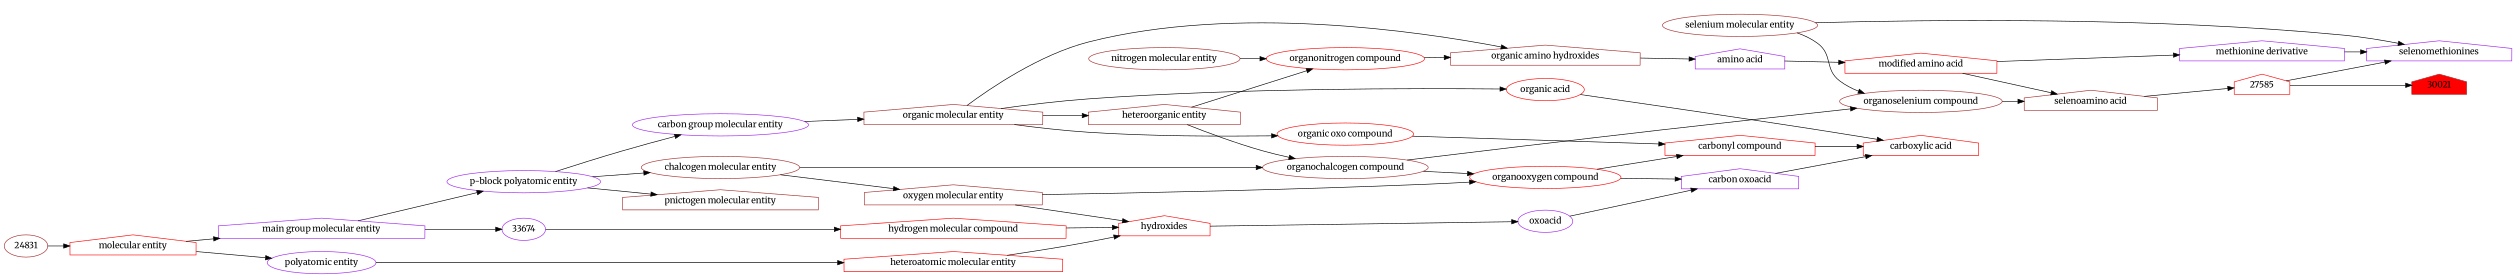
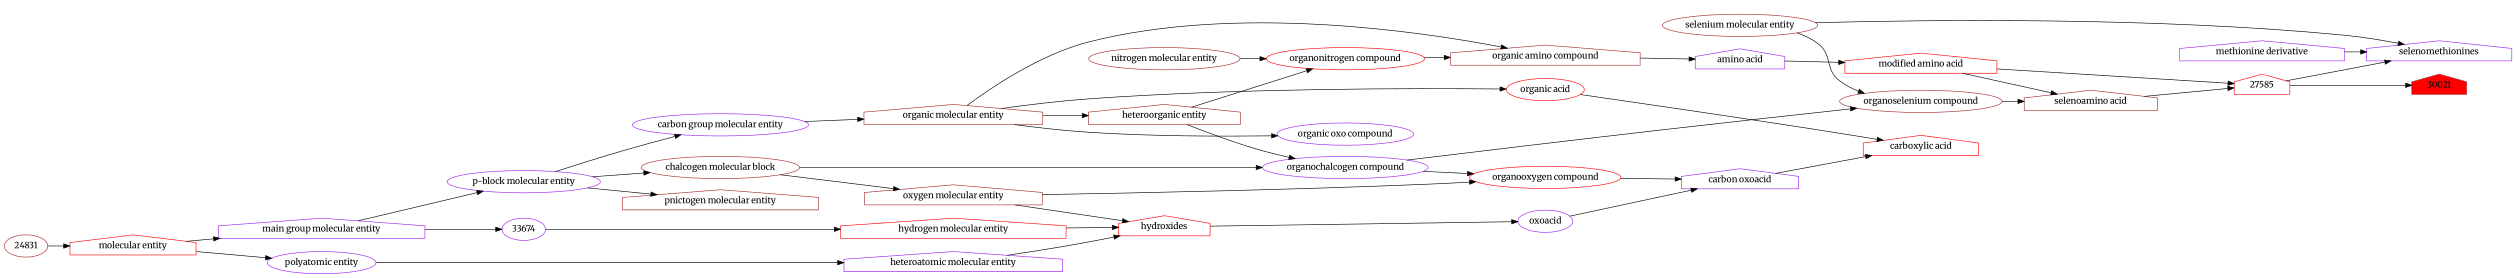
  digraph {
    fontname=Merriweather
    rankdir=LR
    node [color=brown fontname=Merriweather shape=house]
    edge [fontname=Merriweather]
    n1 [fillcolor=red label=30021 style=filled]
    n2 [color=red label=27585]
    n3 [color=purple label=selenomethionines]
    n4 [label="selenoamino acid"]
    n5 [label="selenium molecular entity" shape=ellipse]
    n6 [label="organoselenium compound" shape=ellipse]
    n7 [color=purple label="methionine derivative"]
    n8 [color=red label="modified amino acid"]
-   n9 [label="chalcogen molecular entity" shape=ellipse]
-   n10 [label="organochalcogen compound" shape=ellipse]
+   n9 [label="chalcogen molecular block" shape=ellipse]
+   n10 [color=purple label="organochalcogen compound" shape=ellipse]
    n11 [label="oxygen molecular entity"]
    n12 [color=red label="organooxygen compound" shape=ellipse]
    n13 [color=red label=hydroxides]
-   n14 [color=red label="carbonyl compound"]
    n15 [color=purple label="carbon oxoacid"]
    n16 [color=purple label="amino acid"]
-   n17 [color=purple label="p-block polyatomic entity" shape=ellipse]
+   n17 [color=purple label="p-block molecular entity" shape=ellipse]
    n18 [color=purple label="carbon group molecular entity" shape=ellipse]
    n19 [label="pnictogen molecular entity"]
    n20 [label="organic molecular entity"]
    n21 [label="heteroorganic entity"]
    n22 [color=red label="organonitrogen compound" shape=ellipse]
-   n23 [label="organic amino hydroxides"]
+   n23 [label="organic amino compound"]
    n24 [color=red label="carboxylic acid"]
    n25 [color=purple label="main group molecular entity"]
    n26 [color=purple label=33674 shape=ellipse]
-   n27 [color=red label="hydrogen molecular compound"]
+   n27 [color=red label="hydrogen molecular entity"]
    n28 [color=red label="organic acid" shape=ellipse]
-   n29 [color=red label="organic oxo compound" shape=ellipse]
+   n29 [color=purple label="organic oxo compound" shape=ellipse]
    n30 [color=red label="molecular entity"]
    n31 [color=purple label="polyatomic entity" shape=ellipse]
-   n32 [color=red label="heteroatomic molecular entity"]
+   n32 [color=purple label="heteroatomic molecular entity"]
    n33 [label="nitrogen molecular entity" shape=ellipse]
    n34 [color=purple label=oxoacid shape=ellipse]
    n35 [label=24831 shape=ellipse]
    n2 -> n1
    n2 -> n3
    n4 -> n2
    n5 -> n3
    n5 -> n6
    n6 -> n4
    n7 -> n3
    n8 -> n4
-   n8 -> n7
+   n8 -> n2
    n9 -> n10
    n9 -> n11
    n10 -> n6
    n10 -> n12
    n11 -> n12
    n11 -> n13
-   n12 -> n14
    n12 -> n15
    n13 -> n34
-   n14 -> n24
    n15 -> n24
    n16 -> n8
    n17 -> n9
    n17 -> n18
    n17 -> n19
    n18 -> n20
    n20 -> n21
    n20 -> n23
    n20 -> n28
    n20 -> n29
    n21 -> n10
    n21 -> n22
    n22 -> n23
    n23 -> n16
    n25 -> n17
    n25 -> n26
    n26 -> n27
    n27 -> n13
    n28 -> n24
-   n29 -> n14
    n30 -> n25
    n30 -> n31
    n31 -> n32
    n32 -> n13
    n33 -> n22
    n34 -> n15
    n35 -> n30
  }
